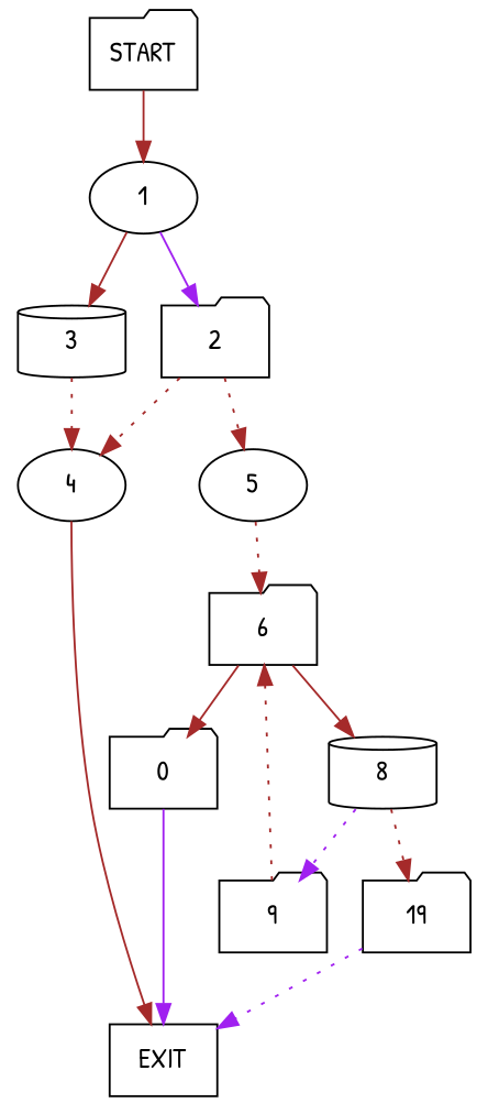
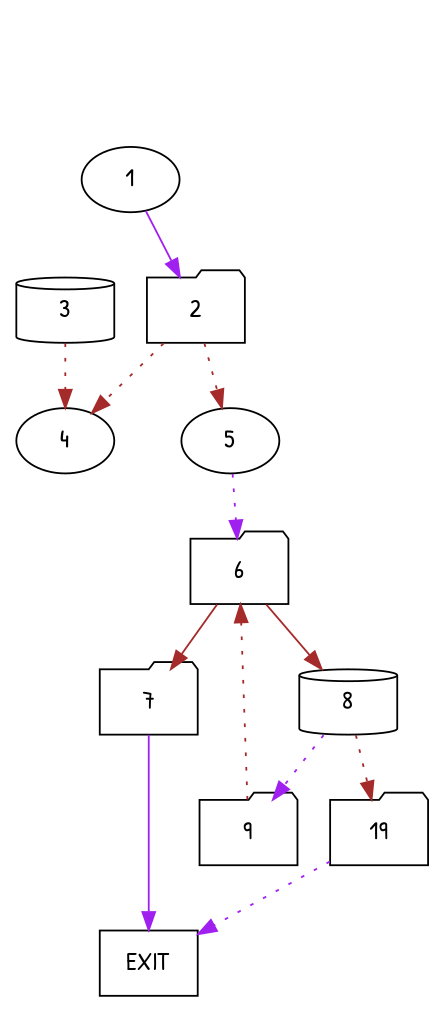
  digraph {
    fontname="Patrick Hand"
    node [fontname="Patrick Hand" shape=folder]
    edge [color=brown fontname="Patrick Hand" style=dotted]
-   n1 [label=START]
    1 [shape=ellipse]
    2
    3 [shape=cylinder]
    n5 [label=EXIT shape=box]
    4 [shape=ellipse]
    5 [shape=ellipse]
    6
-   7 [label=0]
+   7
    8 [shape=cylinder]
    9
    n12 [label=19]
-   n1 -> 1 [style=solid]
    1 -> 2 [color=purple style=solid]
-   1 -> 3 [style=solid]
    2 -> 4
    2 -> 5
    3 -> 4
-   4 -> n5 [style=solid]
-   5 -> 6
+   5 -> 6 [color=purple]
    6 -> 7 [style=solid]
    6 -> 8 [style=solid]
    7 -> n5 [color=purple style=solid]
    8 -> 9 [color=purple]
    8 -> n12
    9 -> 6
    n12 -> n5 [color=purple]
  }
